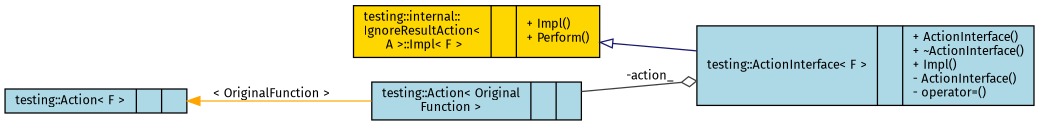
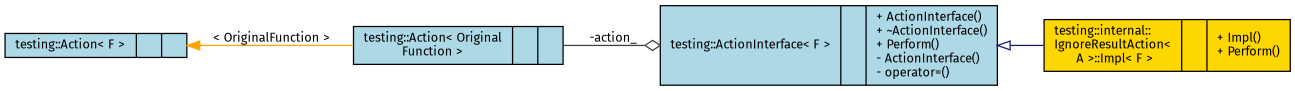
  digraph {
    fontname="Fira Sans"
    rankdir=LR
    node [color=black fillcolor=lightblue fontname="Fira Sans" fontsize=10 shape=record style=filled]
    edge [dir=back fontname="Fira Sans" fontsize=10 labelfontname=Helvetica labelfontsize=10 style=solid]
    n1 [fillcolor=gold fontcolor=black height=0.2 label="{testing::internal::\lIgnoreResultAction\<\l A \>::Impl\< F \>\n||+ Impl()\l+ Perform()\l}" width=0.4]
-   n2 [height=0.2 label="{testing::ActionInterface\< F \>\n||+ ActionInterface()\l+ ~ActionInterface()\l+ Impl()\l- ActionInterface()\l- operator=()\l}" width=0.4]
+   n2 [height=0.2 label="{testing::ActionInterface\< F \>\n||+ ActionInterface()\l+ ~ActionInterface()\l+ Perform()\l- ActionInterface()\l- operator=()\l}" width=0.4]
    n3 [height=0.2 label="{testing::Action\< Original\lFunction \>\n||}" width=0.4]
    n4 [height=0.2 label="{testing::Action\< F \>\n||}" width=0.4]
-   n1 -> n2 [arrowtail=onormal color=midnightblue]
+   n2 -> n1 [arrowtail=onormal color=midnightblue]
    n3 -> n2 [arrowhead=odiamond color=grey25 label=" -action_" dir=""]
    n4 -> n3 [color=orange label=" \< OriginalFunction \>"]
  }
